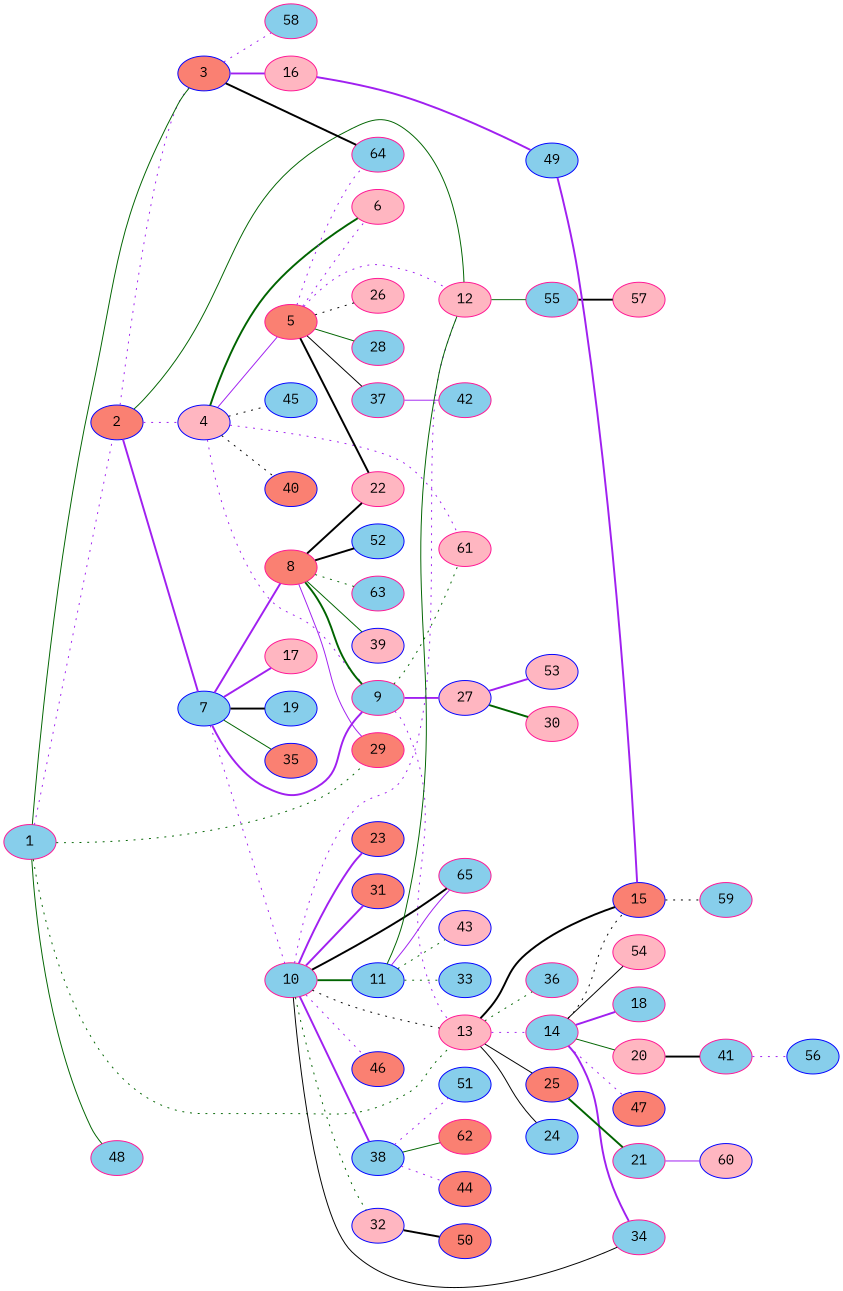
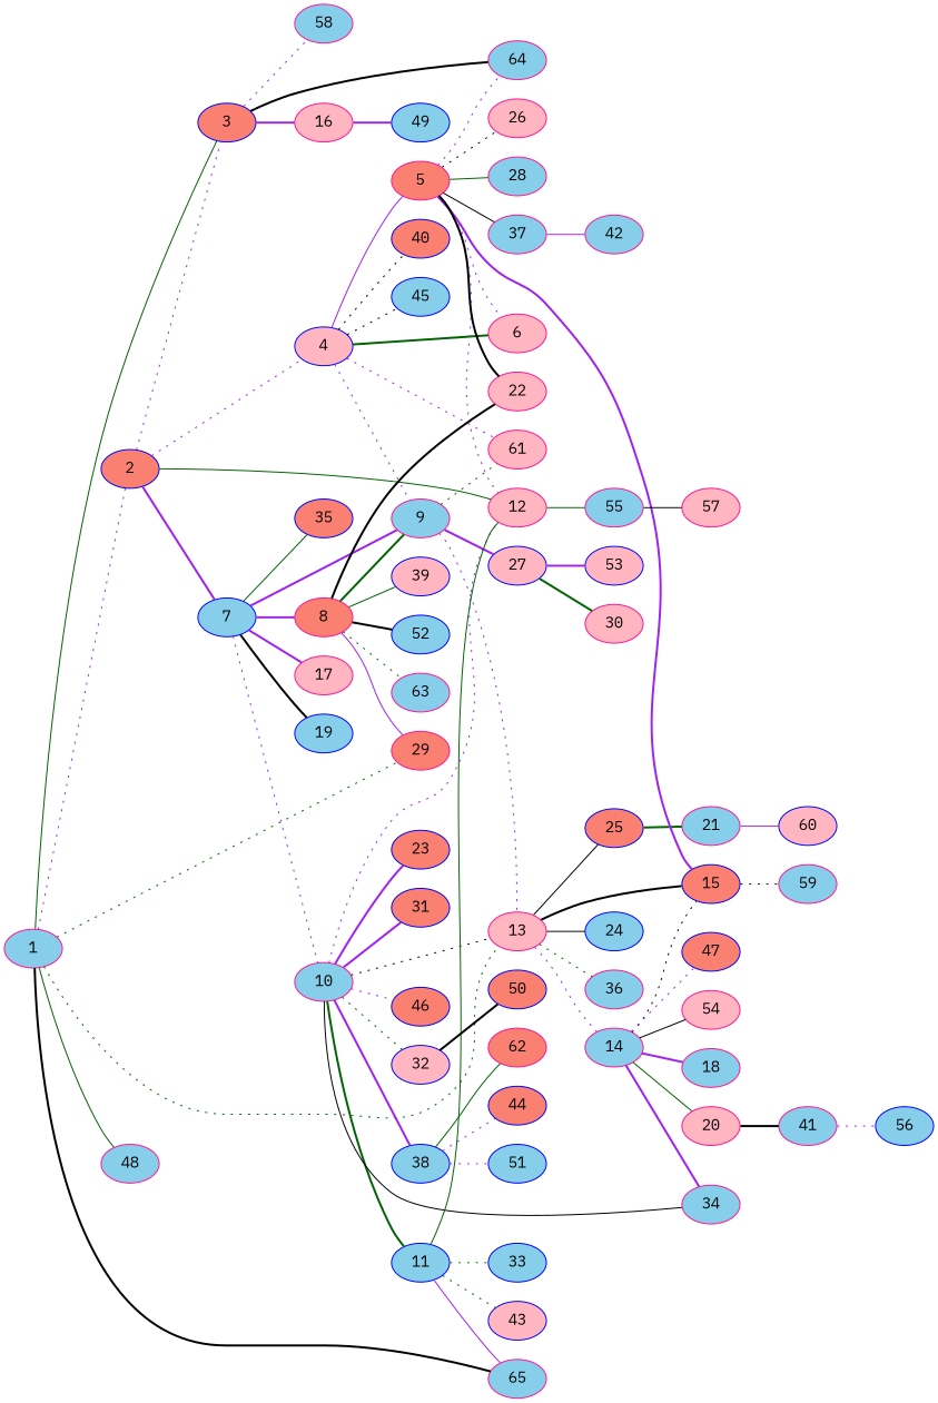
  graph {
    fontname="IBM Plex Mono"
    rankdir=LR
    node [color=deeppink fillcolor=skyblue fontname="IBM Plex Mono" style=filled]
    edge [color=purple fontname="IBM Plex Mono" style=dotted]
    2 [color=blue fillcolor=salmon]
    1
    3 [color=blue fillcolor=salmon]
    13 [fillcolor=lightpink]
    29 [fillcolor=salmon]
    48
    65
    4 [color=blue fillcolor=lightpink]
    7 [color=blue]
    12 [fillcolor=lightpink]
    16 [fillcolor=lightpink]
    58
    64
    15 [color=blue fillcolor=salmon]
    14
    24 [color=blue]
    25 [color=blue fillcolor=salmon]
    36
    5 [fillcolor=salmon]
    6 [fillcolor=lightpink]
    9
    40 [color=blue fillcolor=salmon]
    45 [color=blue]
    61 [fillcolor=lightpink]
    8 [fillcolor=salmon]
    10
    17 [fillcolor=lightpink]
    19 [color=blue]
    35 [color=blue fillcolor=salmon]
    55
    49 [color=blue]
    22 [fillcolor=lightpink]
    26 [fillcolor=lightpink]
    28
    37
    27 [color=blue fillcolor=lightpink]
    59
    42
    39 [color=blue fillcolor=lightpink]
    52 [color=blue]
    63
    11 [color=blue]
    23 [color=blue fillcolor=salmon]
    31 [color=blue fillcolor=salmon]
    32 [color=blue fillcolor=lightpink]
    34
    38 [color=blue]
    46 [color=blue fillcolor=salmon]
    30 [fillcolor=lightpink]
    53 [color=blue fillcolor=lightpink]
    33 [color=blue]
    43 [color=blue fillcolor=lightpink]
    50 [color=blue fillcolor=salmon]
    44 [color=blue fillcolor=salmon]
    51 [color=blue]
    62 [fillcolor=salmon]
    57 [fillcolor=lightpink]
    18
    20 [fillcolor=lightpink]
    47 [color=blue fillcolor=salmon]
    54 [fillcolor=lightpink]
    60 [color=blue fillcolor=lightpink]
    21
    41
    56 [color=blue]
    2 -- 3
    2 -- 4
    2 -- 7 [style=bold]
    2 -- 12 [color=darkgreen style=solid]
    1 -- 2
    1 -- 3 [color=darkgreen style=solid]
    1 -- 13 [color=darkgreen]
    1 -- 29 [color=darkgreen]
    1 -- 48 [color=darkgreen style=solid]
-   10 -- 65 [color=black style=bold]
+   1 -- 65 [color=black style=bold]
    3 -- 16 [style=bold]
    3 -- 58
    3 -- 64 [color=black style=bold]
    13 -- 15 [color=black style=bold]
    13 -- 14
    13 -- 24 [color=black style=solid]
    13 -- 25 [color=black style=solid]
    13 -- 36 [color=darkgreen]
    4 -- 5 [style=solid]
    4 -- 6 [color=darkgreen style=bold]
    4 -- 9
    4 -- 40 [color=black]
    4 -- 45 [color=black]
    4 -- 61
    7 -- 9 [style=bold]
    7 -- 8 [style=bold]
    7 -- 10
    7 -- 17 [style=bold]
    7 -- 19 [color=black style=bold]
    7 -- 35 [color=darkgreen style=solid]
    12 -- 55 [color=darkgreen style=solid]
    16 -- 49 [style=bold]
    15 -- 59 [color=black]
    14 -- 15 [color=black]
    14 -- 34 [style=bold]
    14 -- 18 [style=bold]
    14 -- 20 [color=darkgreen style=solid]
    14 -- 47
    14 -- 54 [color=black style=solid]
    25 -- 21 [color=darkgreen style=bold]
    5 -- 12
    5 -- 64
-   49 -- 15 [style=bold]
+   5 -- 15 [style=bold]
    5 -- 6
    5 -- 22 [color=black style=bold]
    5 -- 26 [color=black]
    5 -- 28 [color=darkgreen style=solid]
    5 -- 37 [color=black style=solid]
    9 -- 13
    9 -- 61 [color=darkgreen]
    9 -- 27 [style=bold]
    8 -- 29 [style=solid]
    8 -- 9 [color=darkgreen style=bold]
    8 -- 22 [color=black style=bold]
    8 -- 39 [color=darkgreen style=solid]
    8 -- 52 [color=black style=bold]
    8 -- 63 [color=darkgreen]
    10 -- 13 [color=black]
    10 -- 12
    10 -- 11 [color=darkgreen style=bold]
    10 -- 23 [style=bold]
    10 -- 31 [style=bold]
    10 -- 32 [color=darkgreen]
    10 -- 34 [color=black style=solid]
    10 -- 38 [style=bold]
    10 -- 46
-   55 -- 57 [color=black style=bold]
+   55 -- 57 [color=black style=solid]
    37 -- 42 [style=solid]
    27 -- 30 [color=darkgreen style=bold]
    27 -- 53 [style=bold]
    11 -- 65 [style=solid]
    11 -- 12 [color=darkgreen style=solid]
    11 -- 33 [color=darkgreen]
    11 -- 43 [color=darkgreen]
    32 -- 50 [color=black style=bold]
    38 -- 44
    38 -- 51
    38 -- 62 [color=darkgreen style=solid]
    20 -- 41 [color=black style=bold]
    21 -- 60 [style=solid]
    41 -- 56
  }
